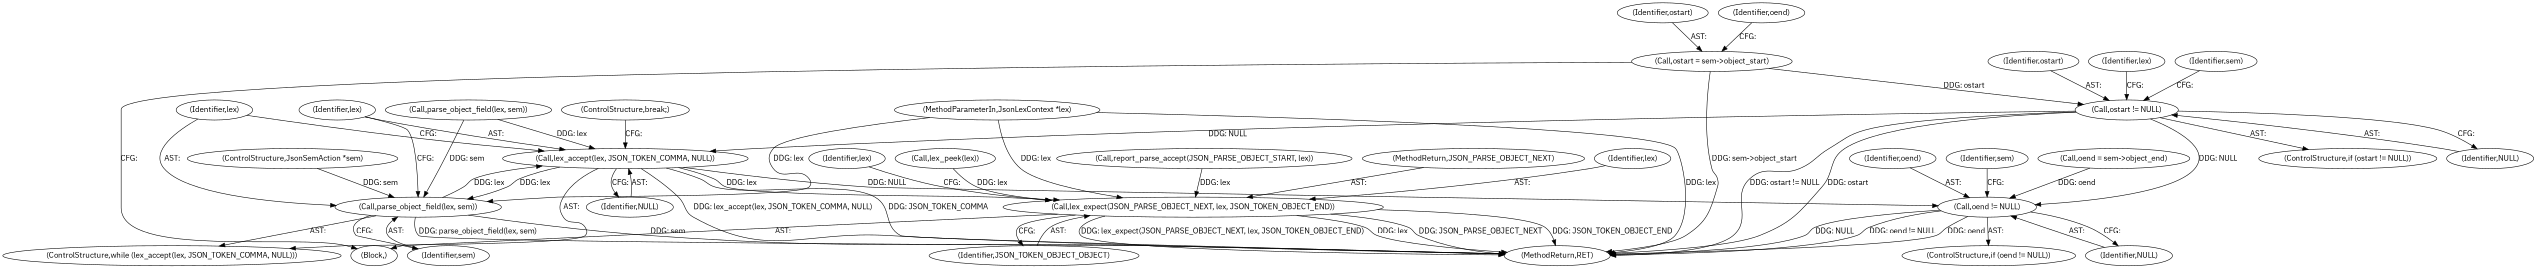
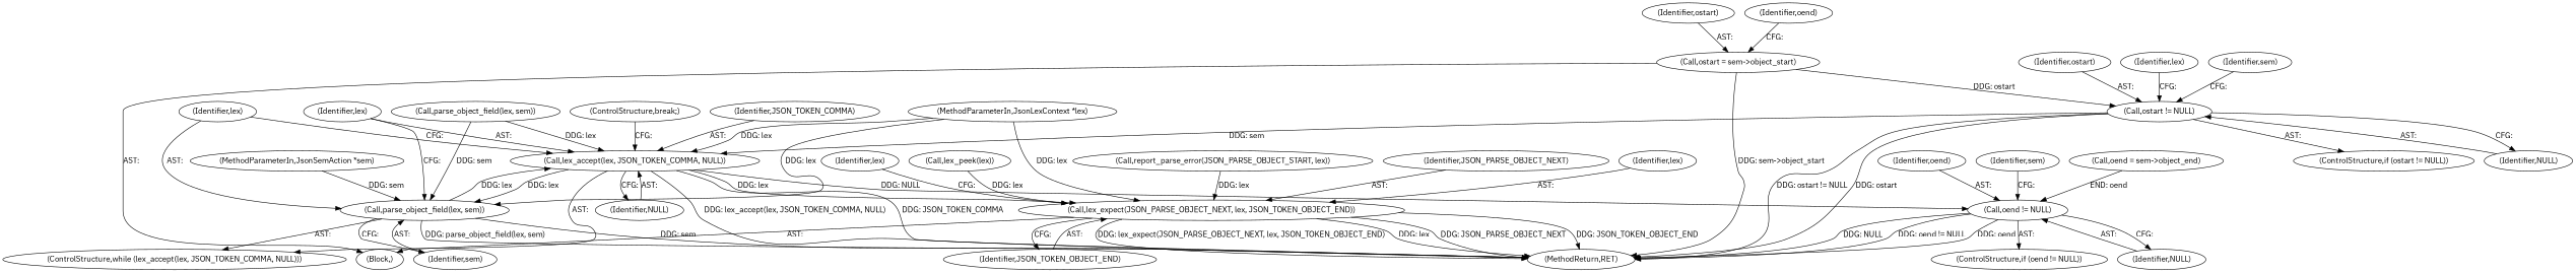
  digraph {
    fontname="IBM Plex Sans"
    node [fontname="IBM Plex Sans"]
    edge [fontname="IBM Plex Sans"]
    n1 [label="(Call,ostart = sem->object_start)"]
    n2 [label="(Call,ostart != NULL)"]
    n3 [label="(Block,)"]
    n4 [label="(MethodReturn,RET)"]
    n5 [label="(Call,lex_accept(lex, JSON_TOKEN_COMMA, NULL))"]
    n6 [label="(Call,oend != NULL)"]
    n7 [label="(ControlStructure,if (ostart != NULL))"]
    n8 [label="(Identifier,NULL)"]
    n9 [label="(Call,parse_object_field(lex, sem))"]
    n10 [label="(Call,lex_expect(JSON_PARSE_OBJECT_NEXT, lex, JSON_TOKEN_OBJECT_END))"]
    n11 [label="(ControlStructure,while (lex_accept(lex, JSON_TOKEN_COMMA, NULL)))"]
    n12 [label="(Identifier,NULL)"]
    n13 [label="(ControlStructure,if (oend != NULL))"]
    n14 [label="(Identifier,NULL)"]
    n15 [label="(Identifier,sem)"]
-   n16 [label="(Identifier,JSON_TOKEN_OBJECT_OBJECT)"]
+   n16 [label="(Identifier,JSON_TOKEN_OBJECT_END)"]
    n17 [label="(Identifier,ostart)"]
    n18 [label="(Identifier,lex)"]
    n19 [label="(Call,lex_peek(lex))"]
    n20 [label="(Identifier,sem)"]
    n21 [label="(Identifier,oend)"]
    n22 [label="(Identifier,sem)"]
    n23 [label="(Call,oend = sem->object_end)"]
    n24 [label="(MethodParameterIn,JsonLexContext *lex)"]
    n25 [label="(ControlStructure,break;)"]
    n26 [label="(Call,parse_object_field(lex, sem))"]
    n27 [label="(Identifier,oend)"]
    n28 [label="(Identifier,ostart)"]
    n29 [label="(Identifier,lex)"]
-   n30 [label="(Call,report_parse_accept(JSON_PARSE_OBJECT_START, lex))"]
-   n31 [label="(ControlStructure,JsonSemAction *sem)"]
-   n32 [label="(MethodReturn,JSON_PARSE_OBJECT_NEXT)"]
+   n30 [label="(Call,report_parse_error(JSON_PARSE_OBJECT_START, lex))"]
+   n31 [label="(MethodParameterIn,JsonSemAction *sem)"]
+   n32 [label="(Identifier,JSON_PARSE_OBJECT_NEXT)"]
+   n33 [label="(Identifier,JSON_TOKEN_COMMA)"]
    n34 [label="(Identifier,lex)"]
    n35 [label="(Identifier,lex)"]
    n36 [label="(Identifier,lex)"]
    n1 -> n2 [label="DDG: ostart"]
-   n1 -> n3 [label="CFG: "]
+   n1 -> n3 [label="AST: "]
    n1 -> n4 [label="DDG: sem->object_start"]
    n2 -> n4 [label="DDG: ostart"]
    n2 -> n4 [label="DDG: ostart != NULL"]
-   n2 -> n5 [label="DDG: NULL"]
-   n2 -> n6 [label="DDG: NULL"]
+   n2 -> n5 [label="DDG: sem"]
    n2 -> n7 [label="AST: "]
    n2 -> n8 [label="CFG: "]
    n5 -> n4 [label="DDG: JSON_TOKEN_COMMA"]
    n5 -> n4 [label="DDG: lex_accept(lex, JSON_TOKEN_COMMA, NULL)"]
    n5 -> n6 [label="DDG: NULL"]
    n5 -> n9 [label="DDG: lex"]
    n5 -> n10 [label="DDG: lex"]
    n5 -> n11 [label="AST: "]
    n5 -> n12 [label="CFG: "]
    n6 -> n4 [label="DDG: oend != NULL"]
    n6 -> n4 [label="DDG: oend"]
    n6 -> n4 [label="DDG: NULL"]
    n6 -> n13 [label="AST: "]
    n6 -> n14 [label="CFG: "]
    n8 -> n2 [label="AST: "]
    n9 -> n4 [label="DDG: parse_object_field(lex, sem)"]
    n9 -> n4 [label="DDG: sem"]
    n9 -> n5 [label="DDG: lex"]
    n9 -> n11 [label="AST: "]
    n9 -> n15 [label="CFG: "]
    n10 -> n3 [label="AST: "]
    n10 -> n4 [label="DDG: JSON_TOKEN_OBJECT_END"]
    n10 -> n4 [label="DDG: lex_expect(JSON_PARSE_OBJECT_NEXT, lex, JSON_TOKEN_OBJECT_END)"]
    n10 -> n4 [label="DDG: lex"]
    n10 -> n4 [label="DDG: JSON_PARSE_OBJECT_NEXT"]
    n10 -> n16 [label="CFG: "]
    n12 -> n5 [label="AST: "]
    n14 -> n6 [label="AST: "]
    n15 -> n9 [label="AST: "]
    n16 -> n10 [label="AST: "]
    n17 -> n1 [label="AST: "]
    n18 -> n5 [label="CFG: "]
    n18 -> n9 [label="AST: "]
    n19 -> n10 [label="DDG: lex"]
    n20 -> n6 [label="CFG: "]
    n21 -> n1 [label="CFG: "]
    n22 -> n2 [label="CFG: "]
-   n23 -> n6 [label="DDG: oend"]
-   n24 -> n4 [label="DDG: lex"]
+   n23 -> n6 [label="END: oend"]
+   n24 -> n5 [label="DDG: lex"]
    n24 -> n9 [label="DDG: lex"]
    n24 -> n10 [label="DDG: lex"]
    n25 -> n5 [label="CFG: "]
    n26 -> n5 [label="DDG: lex"]
    n26 -> n9 [label="DDG: sem"]
    n27 -> n6 [label="AST: "]
    n28 -> n2 [label="AST: "]
    n29 -> n2 [label="CFG: "]
    n30 -> n10 [label="DDG: lex"]
    n31 -> n9 [label="DDG: sem"]
    n32 -> n10 [label="AST: "]
+   n33 -> n5 [label="AST: "]
    n34 -> n10 [label="AST: "]
    n35 -> n10 [label="CFG: "]
    n36 -> n5 [label="AST: "]
    n36 -> n9 [label="CFG: "]
  }
